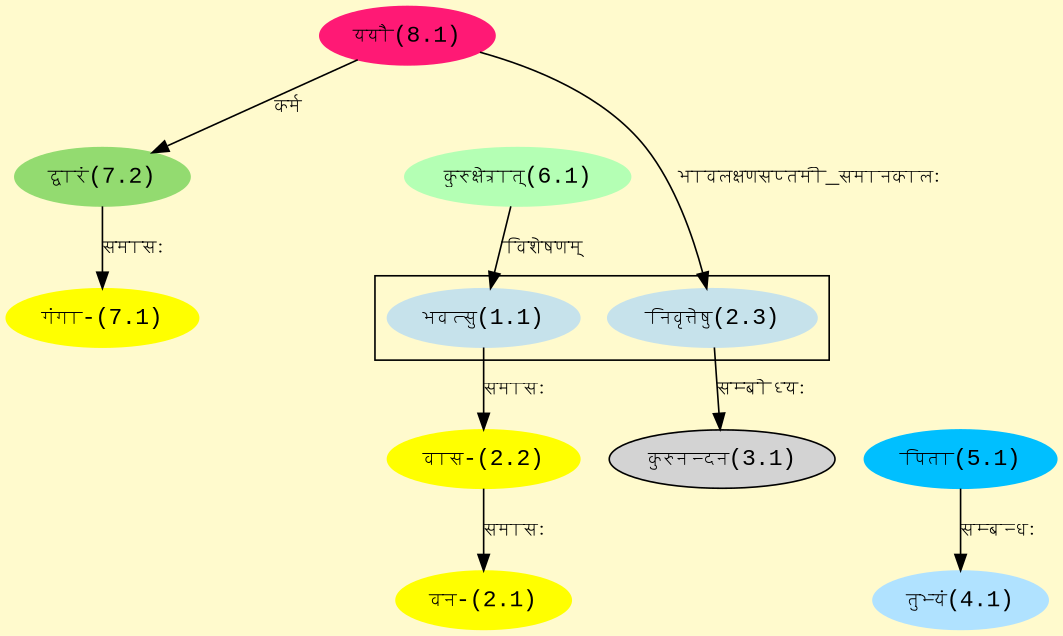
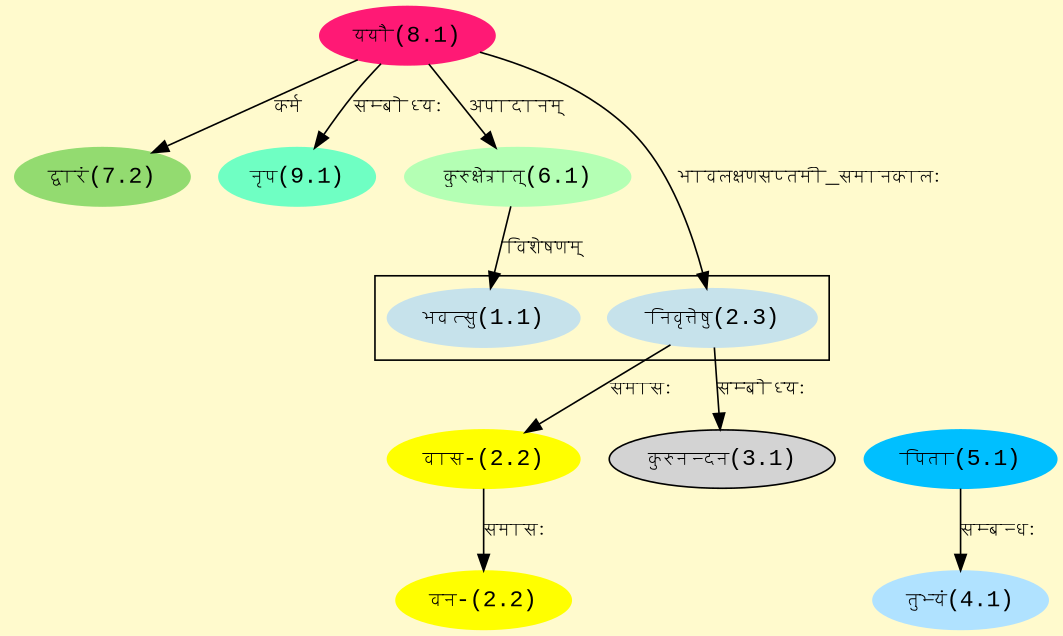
  digraph {
    bgcolor=lemonchiffon1
    compound=true
    fontname="Liberation Mono"
    rankdir=BT
    node [color="#FFFF00" fontname="Liberation Mono" style=filled]
    edge [dir=back fontname="Liberation Mono"]
    n1 [color="#C6E2EB" label="भवत्सु(1.1)"]
    n2 [color="#C6E2EB" label="निवृत्तेषु(2.3)"]
    n3 [color="#B4FFB4" label="कुरुक्षेत्रात्(6.1)"]
    n4 [color="#FF1975" label="ययौ(8.1)"]
-   n5 [label="वन-(2.1)"]
+   n5 [label="वन-(2.2)"]
    n6 [label="वास-(2.2)"]
    n7 [label="कुरुनन्दन(3.1)" color=""]
    n8 [color="#B0E2FF" label="तुभ्यं(4.1)"]
    n9 [color="#00BFFF" label="पिता(5.1)"]
-   n10 [label="गंगा-(7.1)"]
    n11 [color="#93DB70" label="द्वारं(7.2)"]
+   n12 [color="#6FFFC3" label="नृप(9.1)"]
    subgraph cluster_1 {
      n1
      n2
    }
    n1 -> n3 [label="विशेषणम्"]
    n2 -> n4 [label="भावलक्षणसप्तमी_समानकालः"]
+   n3 -> n4 [label="अपादानम्"]
    n5 -> n6 [label="समासः"]
-   n6 -> n1 [label="समासः"]
+   n6 -> n2 [label="समासः"]
    n7 -> n2 [label="सम्बोध्यः"]
    n8 -> n9 [label="सम्बन्धः"]
-   n10 -> n11 [label="समासः"]
    n11 -> n4 [label="कर्म"]
+   n12 -> n4 [label="सम्बोध्यः"]
  }
